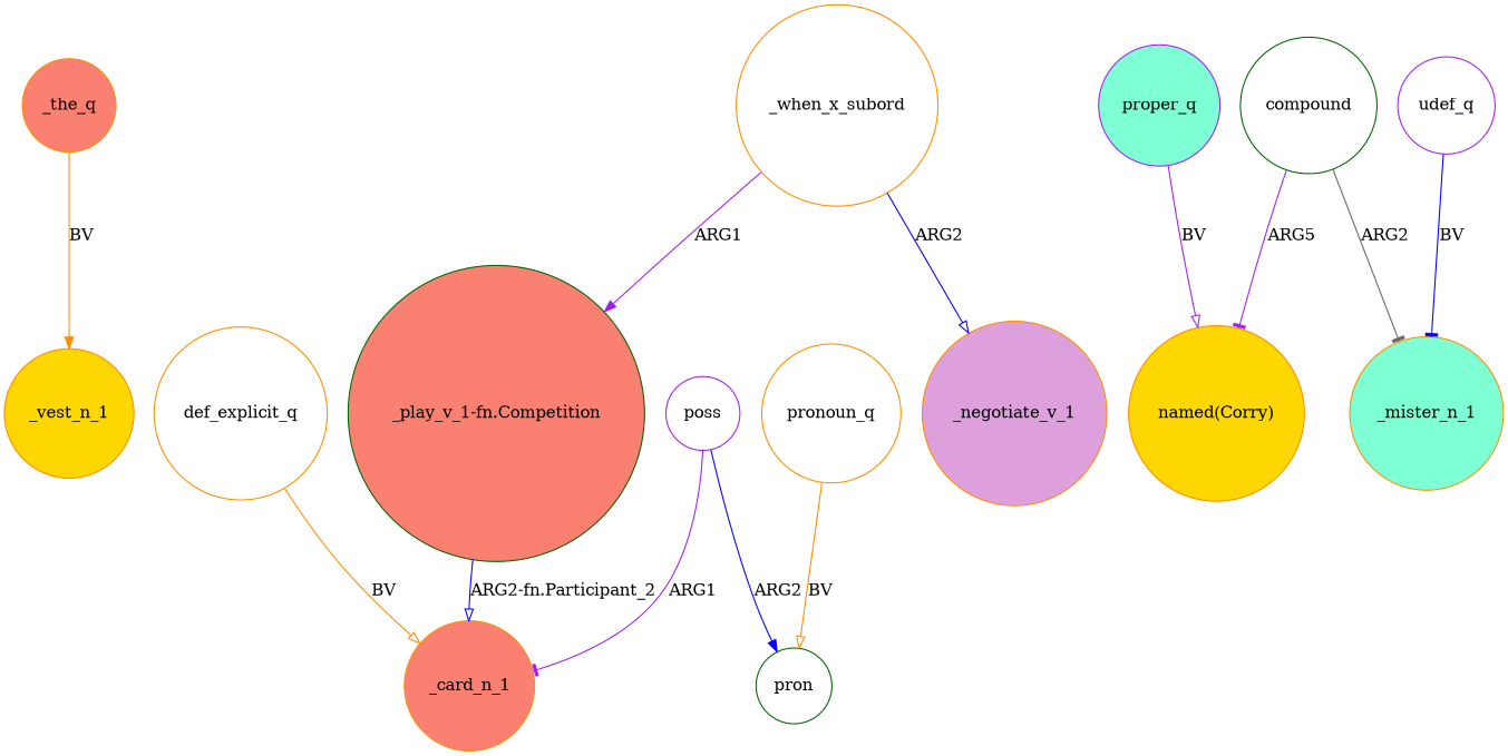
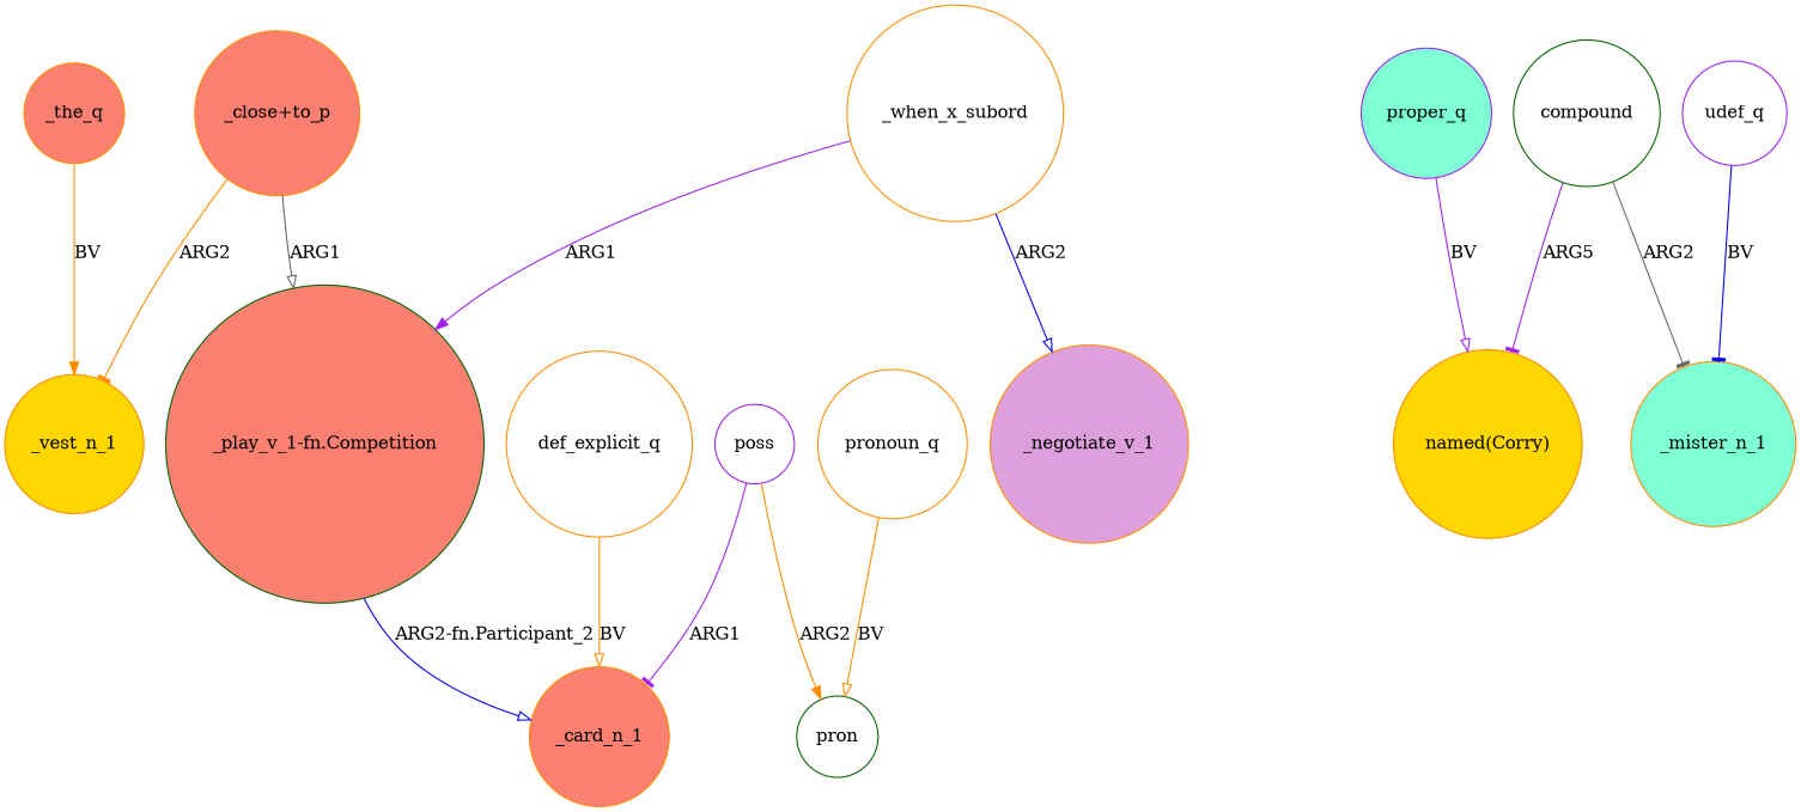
  digraph {
    node [color=darkorange fillcolor=white shape=circle style=filled]
    edge [arrowhead=onormal color=darkorange]
+   "_close+to_p" [fillcolor=salmon]
    _vest_n_1 [fillcolor=gold]
    "_play_v_1-fn.Competition" [color=darkgreen fillcolor=salmon]
    _card_n_1 [fillcolor=salmon]
    _the_q [fillcolor=salmon]
    compound [color=darkgreen]
    "named(Corry)" [fillcolor=gold]
    _mister_n_1 [fillcolor=aquamarine]
    _when_x_subord
    _negotiate_v_1 [fillcolor=plum]
    def_explicit_q
    udef_q [color=purple]
    proper_q [color=purple fillcolor=aquamarine]
    poss [color=purple]
    pron [color=darkgreen]
    pronoun_q
+   "_close+to_p" -> _vest_n_1 [arrowhead=tee label=ARG2]
+   "_close+to_p" -> "_play_v_1-fn.Competition" [color=gray40 label=ARG1]
    "_play_v_1-fn.Competition" -> _card_n_1 [color=blue label="ARG2-fn.Participant_2"]
    _the_q -> _vest_n_1 [arrowhead=normal label=BV]
    compound -> "named(Corry)" [arrowhead=tee color=purple label=ARG5]
    compound -> _mister_n_1 [arrowhead=tee color=gray40 label=ARG2]
    _when_x_subord -> "_play_v_1-fn.Competition" [arrowhead=normal color=purple label=ARG1]
    _when_x_subord -> _negotiate_v_1 [color=blue label=ARG2]
    def_explicit_q -> _card_n_1 [label=BV]
    udef_q -> _mister_n_1 [arrowhead=tee color=blue label=BV]
    proper_q -> "named(Corry)" [color=purple label=BV]
    poss -> _card_n_1 [arrowhead=tee color=purple label=ARG1]
-   poss -> pron [arrowhead=normal color=blue label=ARG2]
+   poss -> pron [arrowhead=normal label=ARG2]
    pronoun_q -> pron [label=BV]
  }
